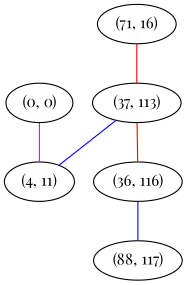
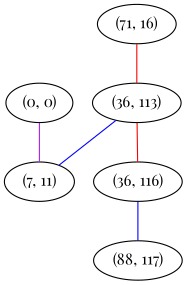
  graph {
    fontname="Playfair Display"
    node [fontname="Playfair Display"]
    edge [color=red fontname="Playfair Display" weight=1]
    "(0, 0)"
-   "(7, 11)" [label="(4, 11)"]
+   "(7, 11)"
    n3 [label="(71, 16)"]
-   "(37, 113)"
+   "(37, 113)" [label="(36, 113)"]
    "(36, 116)"
    "(88, 117)"
    "(0, 0)" -- "(7, 11)" [color=purple weight=4]
    n3 -- "(37, 113)"
    "(37, 113)" -- "(7, 11)" [color=blue]
    "(37, 113)" -- "(36, 116)"
    "(36, 116)" -- "(88, 117)" [color=blue weight=3]
  }
